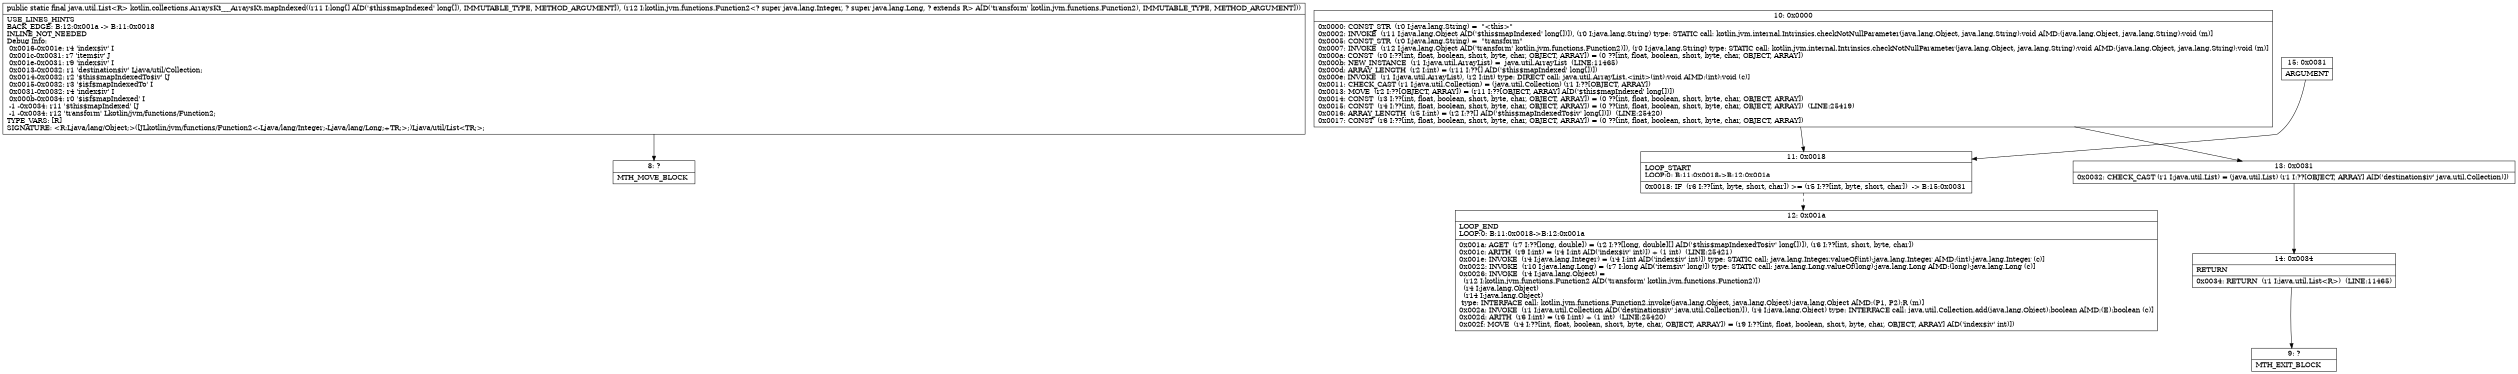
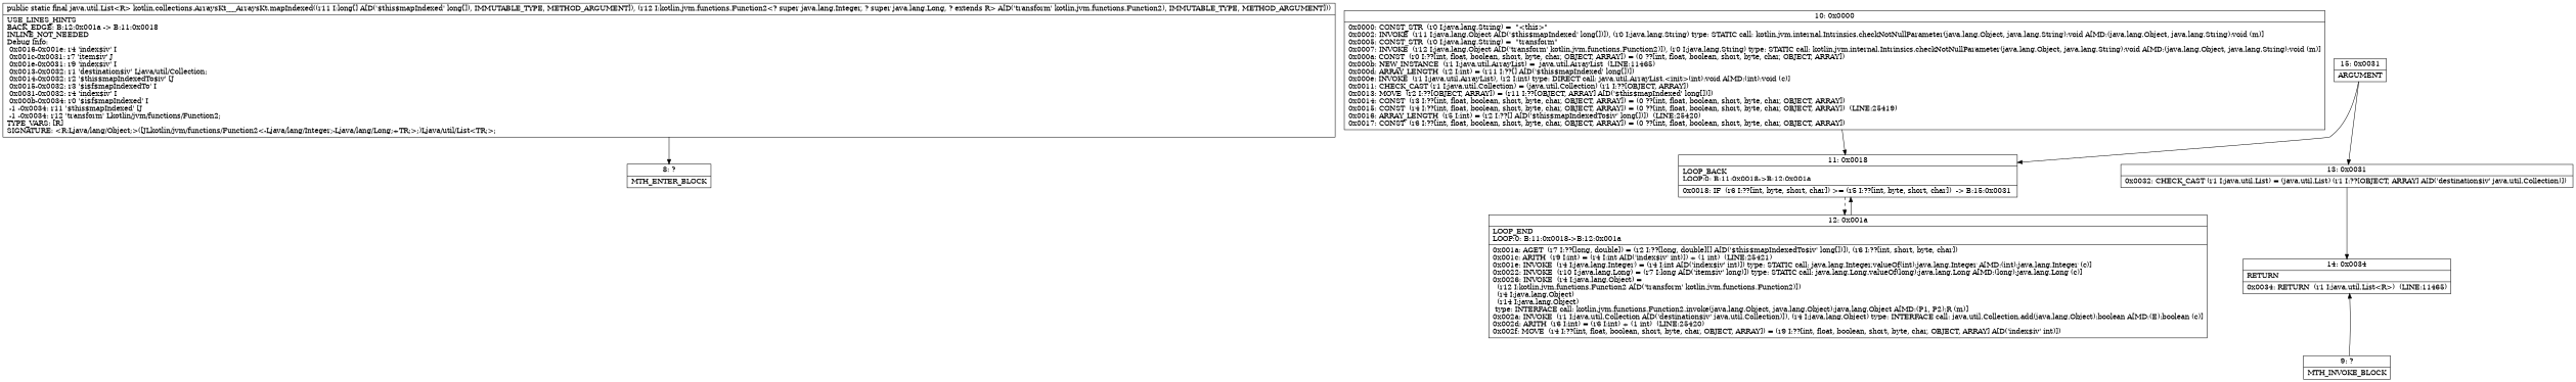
  digraph {
    node [shape=record]
-   n1 [label="{8\:\ ?|MTH_MOVE_BLOCK\l}"]
+   n1 [label="{8\:\ ?|MTH_ENTER_BLOCK\l}"]
    n2 [label="{10\:\ 0x0000|0x0000: CONST_STR  (r0 I:java.lang.String) =  \"\<this\>\" \l0x0002: INVOKE  (r11 I:java.lang.Object A[D('$this$mapIndexed' long[])]), (r0 I:java.lang.String) type: STATIC call: kotlin.jvm.internal.Intrinsics.checkNotNullParameter(java.lang.Object, java.lang.String):void A[MD:(java.lang.Object, java.lang.String):void (m)]\l0x0005: CONST_STR  (r0 I:java.lang.String) =  \"transform\" \l0x0007: INVOKE  (r12 I:java.lang.Object A[D('transform' kotlin.jvm.functions.Function2)]), (r0 I:java.lang.String) type: STATIC call: kotlin.jvm.internal.Intrinsics.checkNotNullParameter(java.lang.Object, java.lang.String):void A[MD:(java.lang.Object, java.lang.String):void (m)]\l0x000a: CONST  (r0 I:??[int, float, boolean, short, byte, char, OBJECT, ARRAY]) = (0 ??[int, float, boolean, short, byte, char, OBJECT, ARRAY]) \l0x000b: NEW_INSTANCE  (r1 I:java.util.ArrayList) =  java.util.ArrayList  (LINE:11465)\l0x000d: ARRAY_LENGTH  (r2 I:int) = (r11 I:??[] A[D('$this$mapIndexed' long[])]) \l0x000e: INVOKE  (r1 I:java.util.ArrayList), (r2 I:int) type: DIRECT call: java.util.ArrayList.\<init\>(int):void A[MD:(int):void (c)]\l0x0011: CHECK_CAST (r1 I:java.util.Collection) = (java.util.Collection) (r1 I:??[OBJECT, ARRAY]) \l0x0013: MOVE  (r2 I:??[OBJECT, ARRAY]) = (r11 I:??[OBJECT, ARRAY] A[D('$this$mapIndexed' long[])]) \l0x0014: CONST  (r3 I:??[int, float, boolean, short, byte, char, OBJECT, ARRAY]) = (0 ??[int, float, boolean, short, byte, char, OBJECT, ARRAY]) \l0x0015: CONST  (r4 I:??[int, float, boolean, short, byte, char, OBJECT, ARRAY]) = (0 ??[int, float, boolean, short, byte, char, OBJECT, ARRAY])  (LINE:25419)\l0x0016: ARRAY_LENGTH  (r5 I:int) = (r2 I:??[] A[D('$this$mapIndexedTo$iv' long[])])  (LINE:25420)\l0x0017: CONST  (r6 I:??[int, float, boolean, short, byte, char, OBJECT, ARRAY]) = (0 ??[int, float, boolean, short, byte, char, OBJECT, ARRAY]) \l}"]
-   n3 [label="{11\:\ 0x0018|LOOP_START\lLOOP:0: B:11:0x0018\-\>B:12:0x001a\l|0x0018: IF  (r6 I:??[int, byte, short, char]) \>= (r5 I:??[int, byte, short, char])  \-\> B:15:0x0031 \l}"]
+   n3 [label="{11\:\ 0x0018|LOOP_BACK\lLOOP:0: B:11:0x0018\-\>B:12:0x001a\l|0x0018: IF  (r6 I:??[int, byte, short, char]) \>= (r5 I:??[int, byte, short, char])  \-\> B:15:0x0031 \l}"]
    n4 [label="{12\:\ 0x001a|LOOP_END\lLOOP:0: B:11:0x0018\-\>B:12:0x001a\l|0x001a: AGET  (r7 I:??[long, double]) = (r2 I:??[long, double][] A[D('$this$mapIndexedTo$iv' long[])]), (r6 I:??[int, short, byte, char]) \l0x001c: ARITH  (r9 I:int) = (r4 I:int A[D('index$iv' int)]) + (1 int)  (LINE:25421)\l0x001e: INVOKE  (r4 I:java.lang.Integer) = (r4 I:int A[D('index$iv' int)]) type: STATIC call: java.lang.Integer.valueOf(int):java.lang.Integer A[MD:(int):java.lang.Integer (c)]\l0x0022: INVOKE  (r10 I:java.lang.Long) = (r7 I:long A[D('item$iv' long)]) type: STATIC call: java.lang.Long.valueOf(long):java.lang.Long A[MD:(long):java.lang.Long (c)]\l0x0026: INVOKE  (r4 I:java.lang.Object) = \l  (r12 I:kotlin.jvm.functions.Function2 A[D('transform' kotlin.jvm.functions.Function2)])\l  (r4 I:java.lang.Object)\l  (r14 I:java.lang.Object)\l type: INTERFACE call: kotlin.jvm.functions.Function2.invoke(java.lang.Object, java.lang.Object):java.lang.Object A[MD:(P1, P2):R (m)]\l0x002a: INVOKE  (r1 I:java.util.Collection A[D('destination$iv' java.util.Collection)]), (r4 I:java.lang.Object) type: INTERFACE call: java.util.Collection.add(java.lang.Object):boolean A[MD:(E):boolean (c)]\l0x002d: ARITH  (r6 I:int) = (r6 I:int) + (1 int)  (LINE:25420)\l0x002f: MOVE  (r4 I:??[int, float, boolean, short, byte, char, OBJECT, ARRAY]) = (r9 I:??[int, float, boolean, short, byte, char, OBJECT, ARRAY] A[D('index$iv' int)]) \l}"]
    n5 [label="{15\:\ 0x0031|ARGUMENT\l}"]
    n6 [label="{13\:\ 0x0031|0x0032: CHECK_CAST (r1 I:java.util.List) = (java.util.List) (r1 I:??[OBJECT, ARRAY] A[D('destination$iv' java.util.Collection)]) \l}"]
    n7 [label="{14\:\ 0x0034|RETURN\l|0x0034: RETURN  (r1 I:java.util.List\<R\>)  (LINE:11465)\l}"]
-   n8 [label="{9\:\ ?|MTH_EXIT_BLOCK\l}"]
+   n8 [label="{9\:\ ?|MTH_INVOKE_BLOCK\l}"]
    n9 [label="{public static final java.util.List\<R\> kotlin.collections.ArraysKt___ArraysKt.mapIndexed((r11 I:long[] A[D('$this$mapIndexed' long[]), IMMUTABLE_TYPE, METHOD_ARGUMENT]), (r12 I:kotlin.jvm.functions.Function2\<? super java.lang.Integer, ? super java.lang.Long, ? extends R\> A[D('transform' kotlin.jvm.functions.Function2), IMMUTABLE_TYPE, METHOD_ARGUMENT]))  | USE_LINES_HINTS\lBACK_EDGE: B:12:0x001a \-\> B:11:0x0018\lINLINE_NOT_NEEDED\lDebug Info:\l  0x0016\-0x001e: r4 'index$iv' I\l  0x001c\-0x0031: r7 'item$iv' J\l  0x001e\-0x0031: r9 'index$iv' I\l  0x0013\-0x0032: r1 'destination$iv' Ljava\/util\/Collection;\l  0x0014\-0x0032: r2 '$this$mapIndexedTo$iv' [J\l  0x0015\-0x0032: r3 '$i$f$mapIndexedTo' I\l  0x0031\-0x0032: r4 'index$iv' I\l  0x000b\-0x0034: r0 '$i$f$mapIndexed' I\l  \-1 \-0x0034: r11 '$this$mapIndexed' [J\l  \-1 \-0x0034: r12 'transform' Lkotlin\/jvm\/functions\/Function2;\lTYPE_VARS: [R]\lSIGNATURE: \<R:Ljava\/lang\/Object;\>([JLkotlin\/jvm\/functions\/Function2\<\-Ljava\/lang\/Integer;\-Ljava\/lang\/Long;+TR;\>;)Ljava\/util\/List\<TR;\>;\l}"]
    n2 -> n3
    n3 -> n4 [style=dashed]
+   n4 -> n3
    n5 -> n3
-   n2 -> n6
+   n5 -> n6
    n6 -> n7
-   n7 -> n8
+   n8 -> n7
    n9 -> n1
  }
